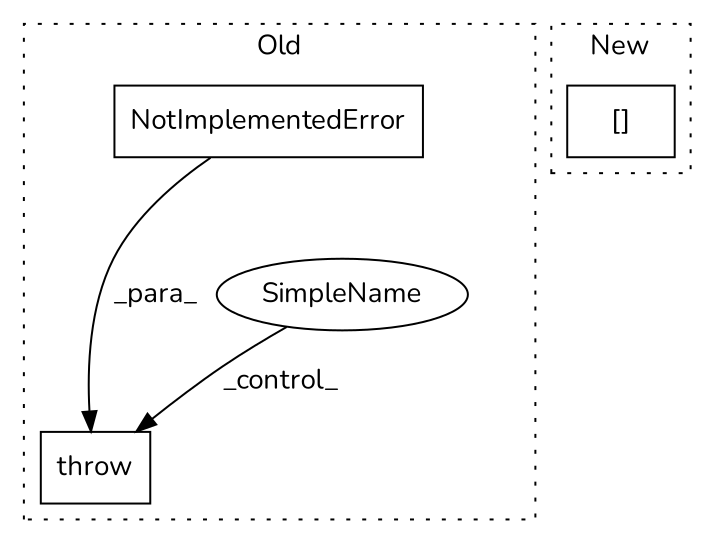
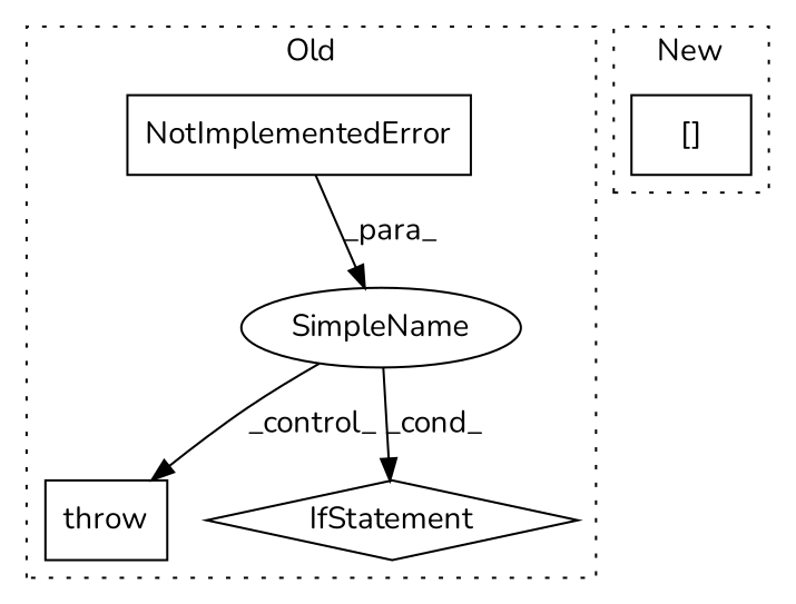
  digraph {
    fontname=Nunito
    node [fontname=Nunito shape=box]
    edge [fontname=Nunito]
    n1 [a=32 l="20,1" label=NotImplementedError s="95706,95755"]
    n2 [a=53 l=6 label=throw s=95700]
+   n3 [a=25 l="4,2" label=IfStatement s="95666,95690" shape=diamond]
    n4 [a=42 label=SimpleName shape=ellipse]
    n5 [a=2 l="6,1" label="[]" s="97883,97890"]
    subgraph cluster_1 {
      label=Old
      style=dotted
      n1
      n2
+     n3
      n4
    }
    subgraph cluster_2 {
      label=New
      style=dotted
      n5
    }
-   n1 -> n2 [label=_para_]
+   n1 -> n4 [label=_para_]
    n4 -> n2 [label=_control_]
+   n4 -> n3 [label=_cond_]
  }
